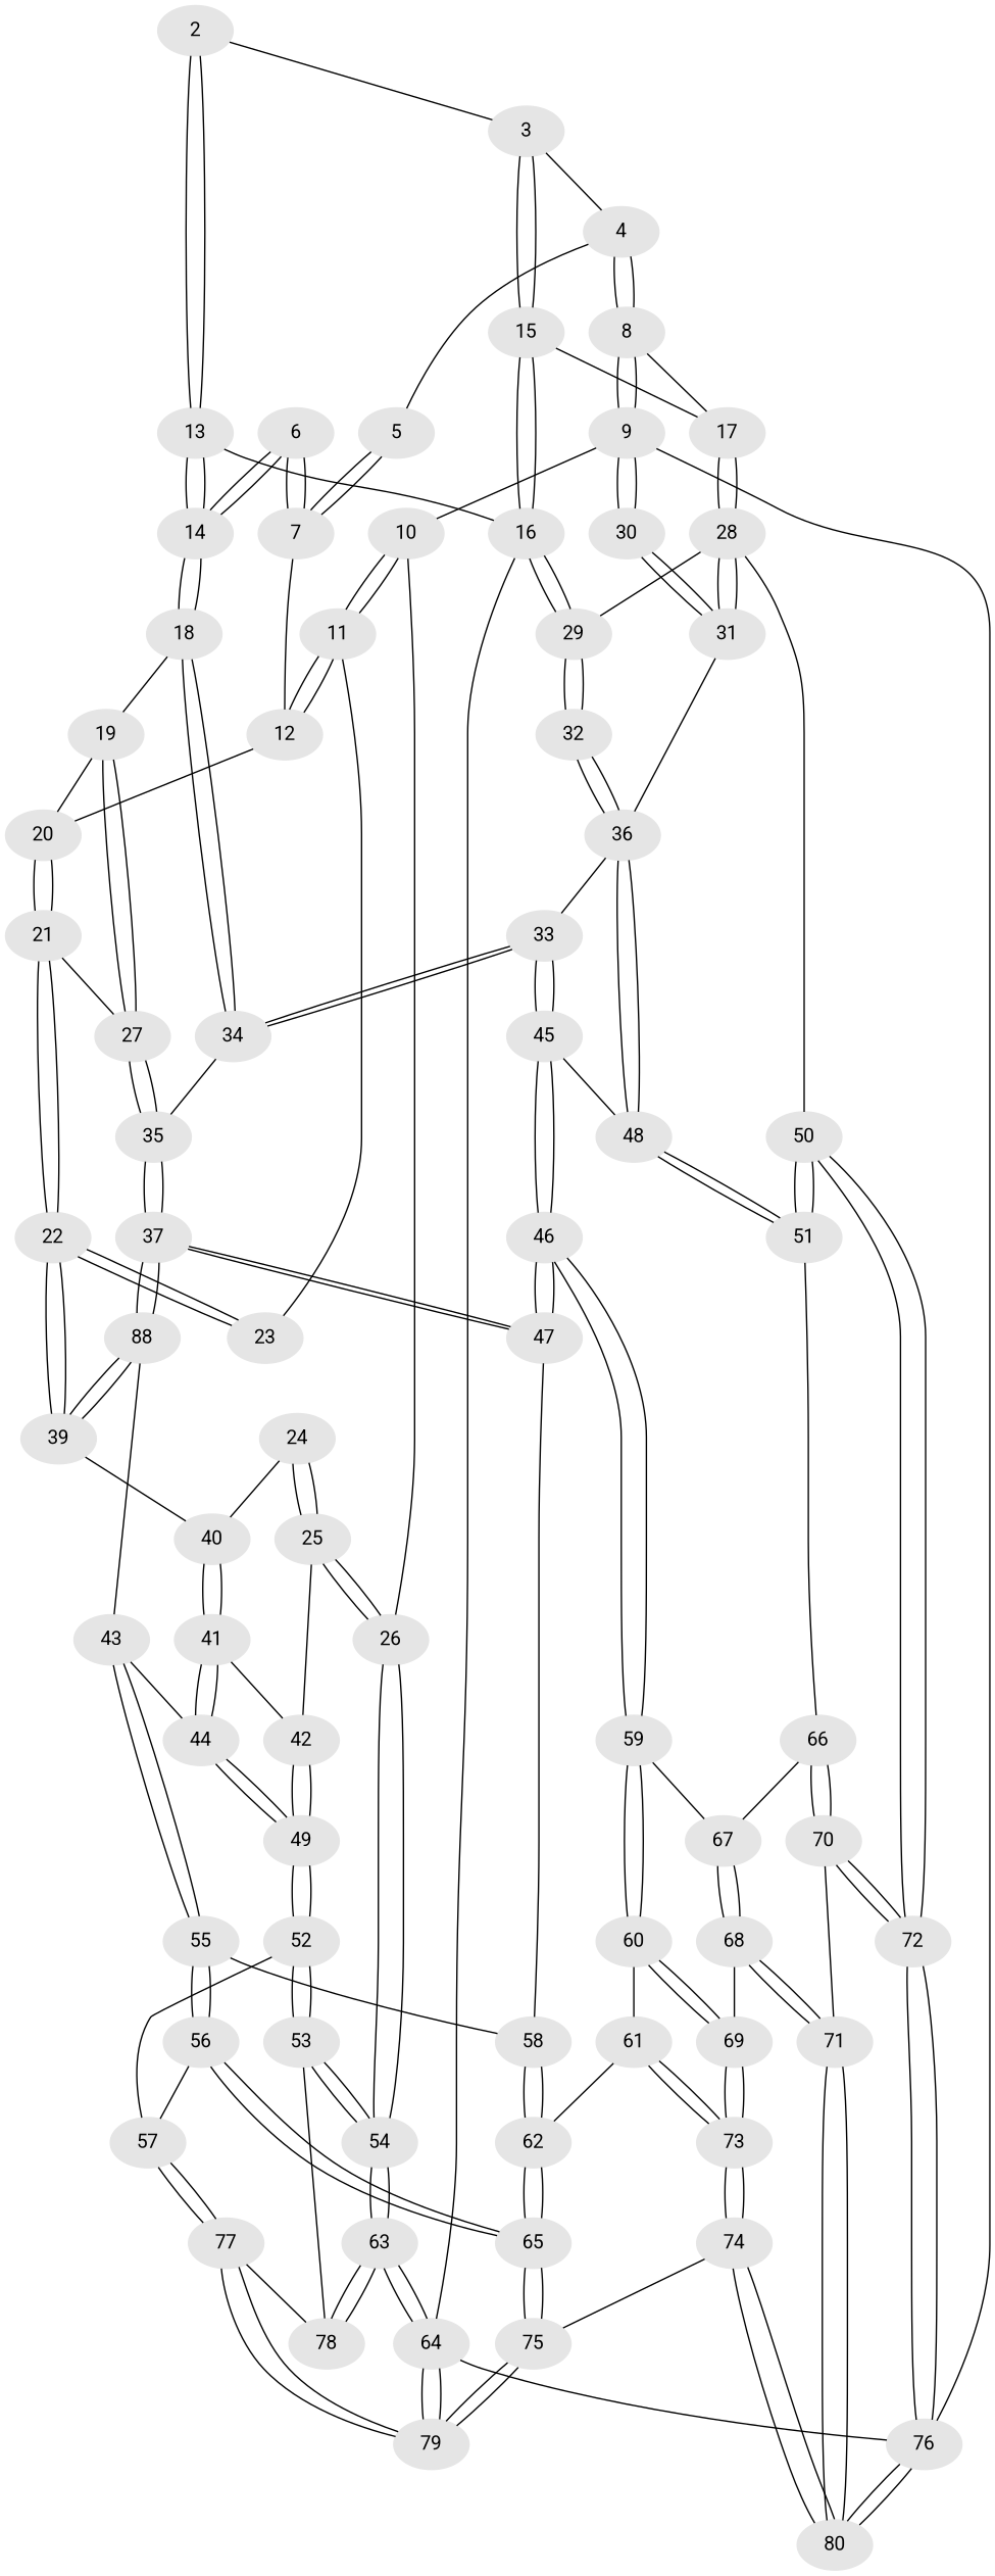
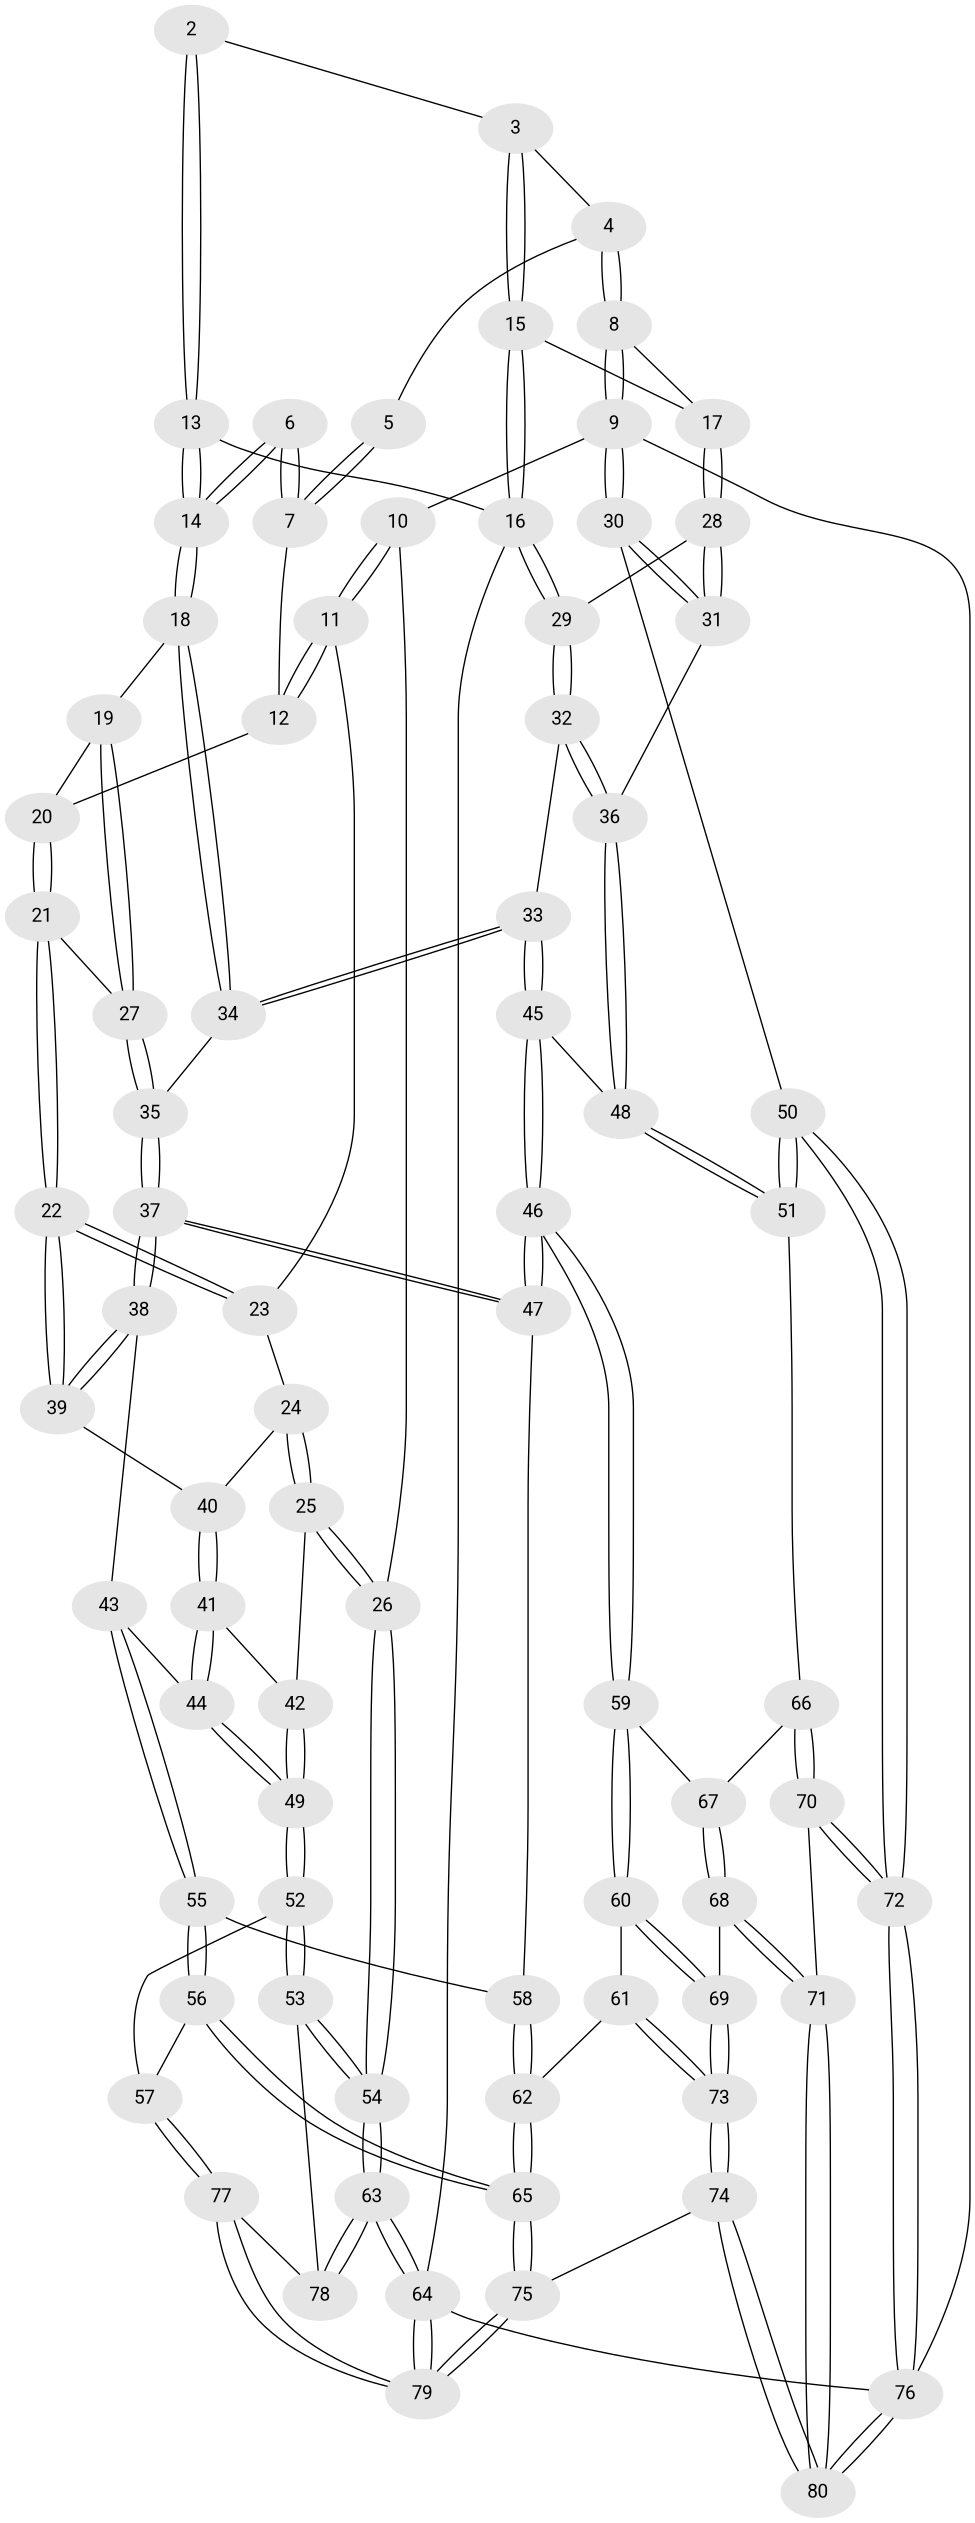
  graph {
    fontname=Roboto
    node [color=gray90 fontname=Roboto style=filled]
    edge [fontname=Roboto]
    2
    3
    13
    6
    7
    14
    4
    15
    16
    5
    8
    17
    9
    12
    18
    20
    10
    30
    76
    28
    11
    26
    31
    50
    80
    23
    54
    64
    79
    24
    21
    29
    19
    34
    32
    27
    35
    22
    39
    40
    25
    42
    41
    49
    63
    37
    36
    33
    51
    72
    48
    45
    46
-   38 [label=88]
+   38
    47
    43
    58
    44
    55
    52
    56
    59
    60
    67
    62
    66
    53
    57
    70
    78
    77
    65
    75
    61
    69
    68
    73
    74
    71
    2 -- 3
    2 -- 13
    2 -- 13
    3 -- 4
    3 -- 15
    3 -- 15
    13 -- 14
    13 -- 14
    13 -- 16
    6 -- 7
    6 -- 7
    6 -- 14
    6 -- 14
    7 -- 12
    14 -- 18
    14 -- 18
    4 -- 5
    4 -- 8
    4 -- 8
    15 -- 16
    15 -- 16
    15 -- 17
    16 -- 64
    16 -- 29
    16 -- 29
    5 -- 7
    5 -- 7
    8 -- 17
    8 -- 9
    8 -- 9
    17 -- 28
    17 -- 28
    9 -- 10
    9 -- 30
    9 -- 30
    9 -- 76
    12 -- 20
    18 -- 19
    18 -- 34
    18 -- 34
    20 -- 21
    20 -- 21
    10 -- 11
    10 -- 11
    10 -- 26
    30 -- 31
    30 -- 31
-   28 -- 50
+   30 -- 50
    76 -- 80
    76 -- 80
    28 -- 31
    28 -- 31
    28 -- 29
    11 -- 12
    11 -- 12
    11 -- 23
    26 -- 54
    26 -- 54
    31 -- 36
    50 -- 51
    50 -- 51
    50 -- 72
    50 -- 72
+   23 -- 24
    54 -- 63
    54 -- 63
    64 -- 76
    64 -- 79
    64 -- 79
    24 -- 40
    24 -- 25
    24 -- 25
    21 -- 27
    21 -- 22
    21 -- 22
    29 -- 32
    29 -- 32
    19 -- 20
    19 -- 27
    19 -- 27
    34 -- 35
    32 -- 36
    32 -- 36
-   36 -- 33
+   32 -- 33
    27 -- 35
    27 -- 35
    35 -- 37
    35 -- 37
    22 -- 23
    22 -- 23
    22 -- 39
    22 -- 39
    39 -- 40
    40 -- 41
    40 -- 41
    25 -- 26
    25 -- 26
    25 -- 42
    42 -- 49
    42 -- 49
    41 -- 42
    41 -- 44
    41 -- 44
    49 -- 52
    49 -- 52
    63 -- 64
    63 -- 64
    63 -- 78
    63 -- 78
    37 -- 38
    37 -- 38
    37 -- 47
    37 -- 47
    36 -- 48
    36 -- 48
    33 -- 34
    33 -- 34
    33 -- 45
    33 -- 45
    51 -- 66
    72 -- 76
    72 -- 76
    48 -- 51
    48 -- 51
    45 -- 48
    45 -- 46
    45 -- 46
    46 -- 47
    46 -- 47
    46 -- 59
    46 -- 59
    38 -- 39
    38 -- 39
    38 -- 43
    47 -- 58
    43 -- 44
    43 -- 55
    43 -- 55
    58 -- 62
    58 -- 62
    44 -- 49
    44 -- 49
    55 -- 58
    55 -- 56
    55 -- 56
    52 -- 53
    52 -- 53
    52 -- 57
    56 -- 57
    56 -- 65
    56 -- 65
    59 -- 60
    59 -- 60
    59 -- 67
    60 -- 61
    60 -- 69
    60 -- 69
    67 -- 68
    67 -- 68
    62 -- 65
    62 -- 65
    66 -- 67
    66 -- 70
    66 -- 70
    53 -- 54
    53 -- 54
    53 -- 78
    57 -- 77
    57 -- 77
    70 -- 72
    70 -- 72
    70 -- 71
    77 -- 79
    77 -- 79
    77 -- 78
    65 -- 75
    65 -- 75
    75 -- 79
    75 -- 79
    61 -- 62
    61 -- 73
    61 -- 73
    69 -- 73
    69 -- 73
    68 -- 69
    68 -- 71
    68 -- 71
    73 -- 74
    73 -- 74
    74 -- 80
    74 -- 80
    74 -- 75
    71 -- 80
    71 -- 80
  }
